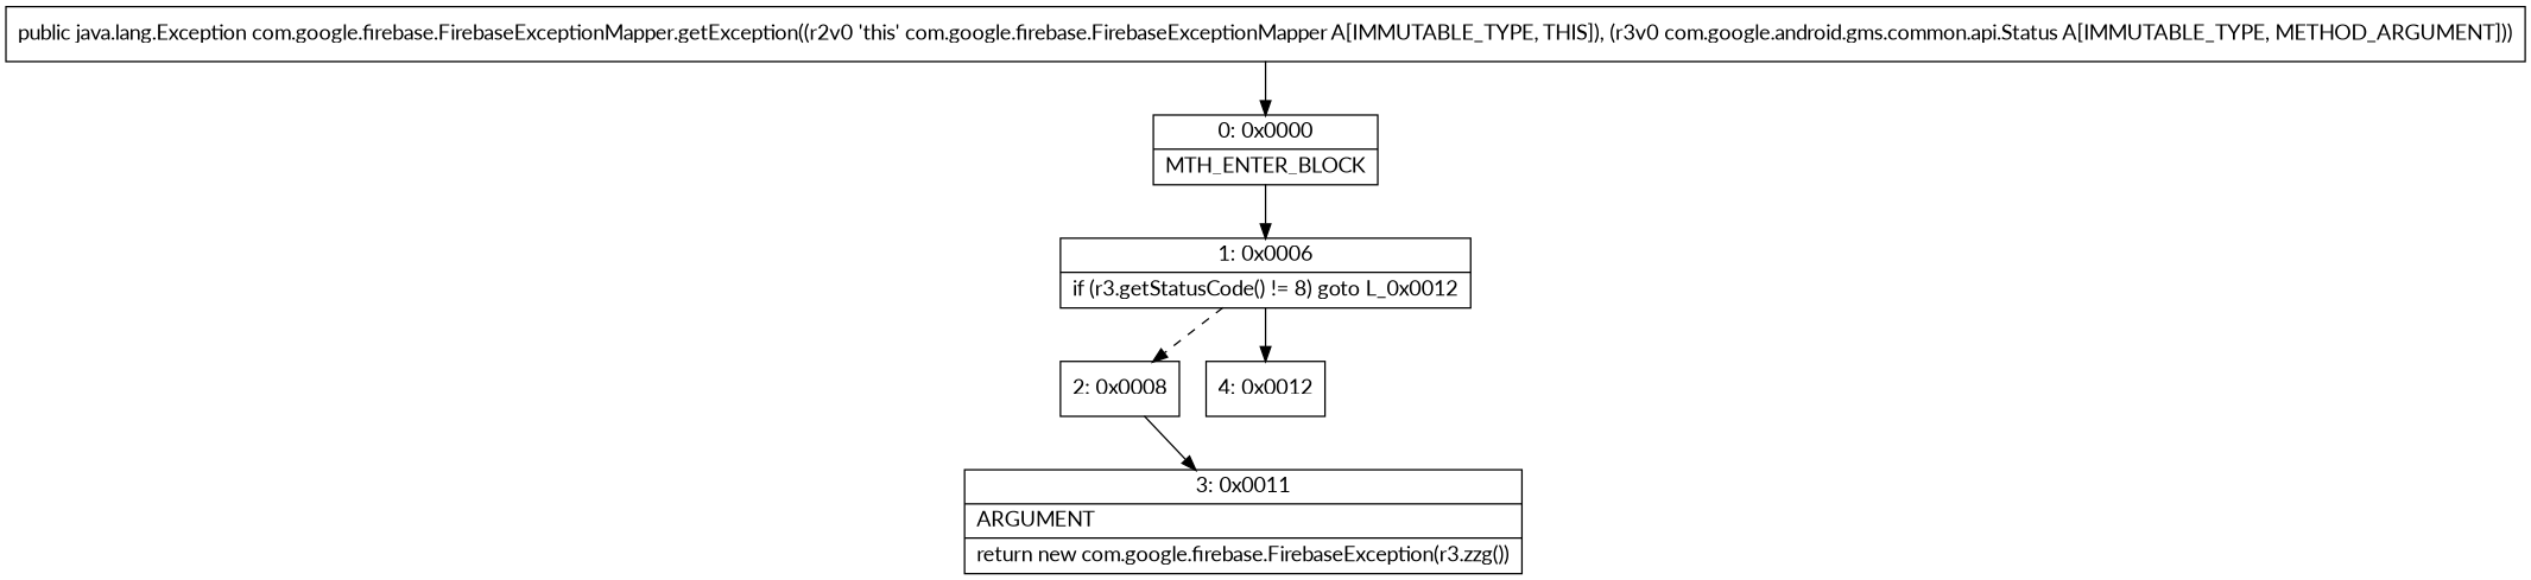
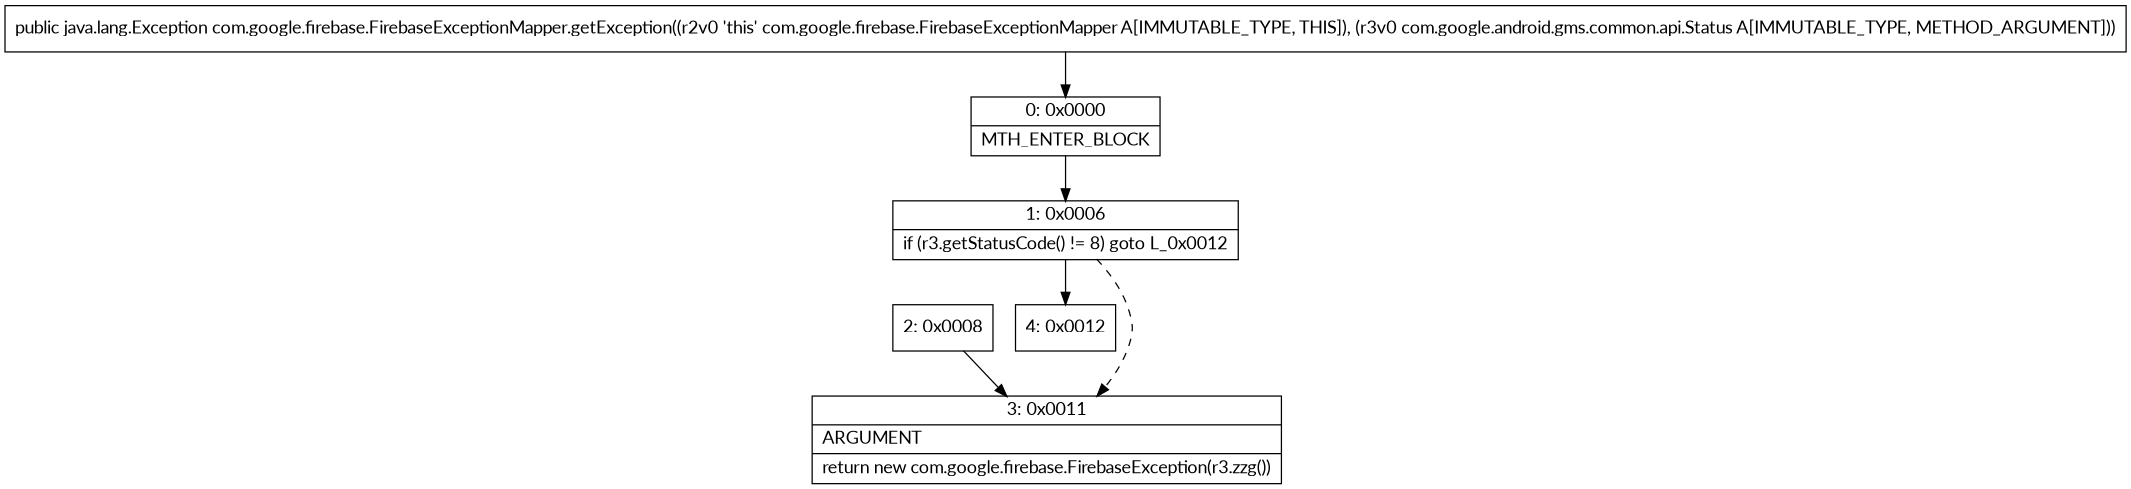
  digraph {
    fontname=Lato
    node [fontname=Lato shape=record]
    edge [fontname=Lato]
    n1 [label="{0\:\ 0x0000|MTH_ENTER_BLOCK\l}"]
    n2 [label="{1\:\ 0x0006|if (r3.getStatusCode() != 8) goto L_0x0012\l}"]
    n3 [label="{2\:\ 0x0008}"]
    n4 [label="{4\:\ 0x0012}"]
    n5 [label="{3\:\ 0x0011|ARGUMENT\l|return new com.google.firebase.FirebaseException(r3.zzg())\l}"]
    n6 [label="{public java.lang.Exception com.google.firebase.FirebaseExceptionMapper.getException((r2v0 'this' com.google.firebase.FirebaseExceptionMapper A[IMMUTABLE_TYPE, THIS]), (r3v0 com.google.android.gms.common.api.Status A[IMMUTABLE_TYPE, METHOD_ARGUMENT])) }"]
    n1 -> n2
-   n2 -> n3 [style=dashed]
+   n2 -> n5 [style=dashed]
    n2 -> n4
    n3 -> n5
    n6 -> n1
  }
